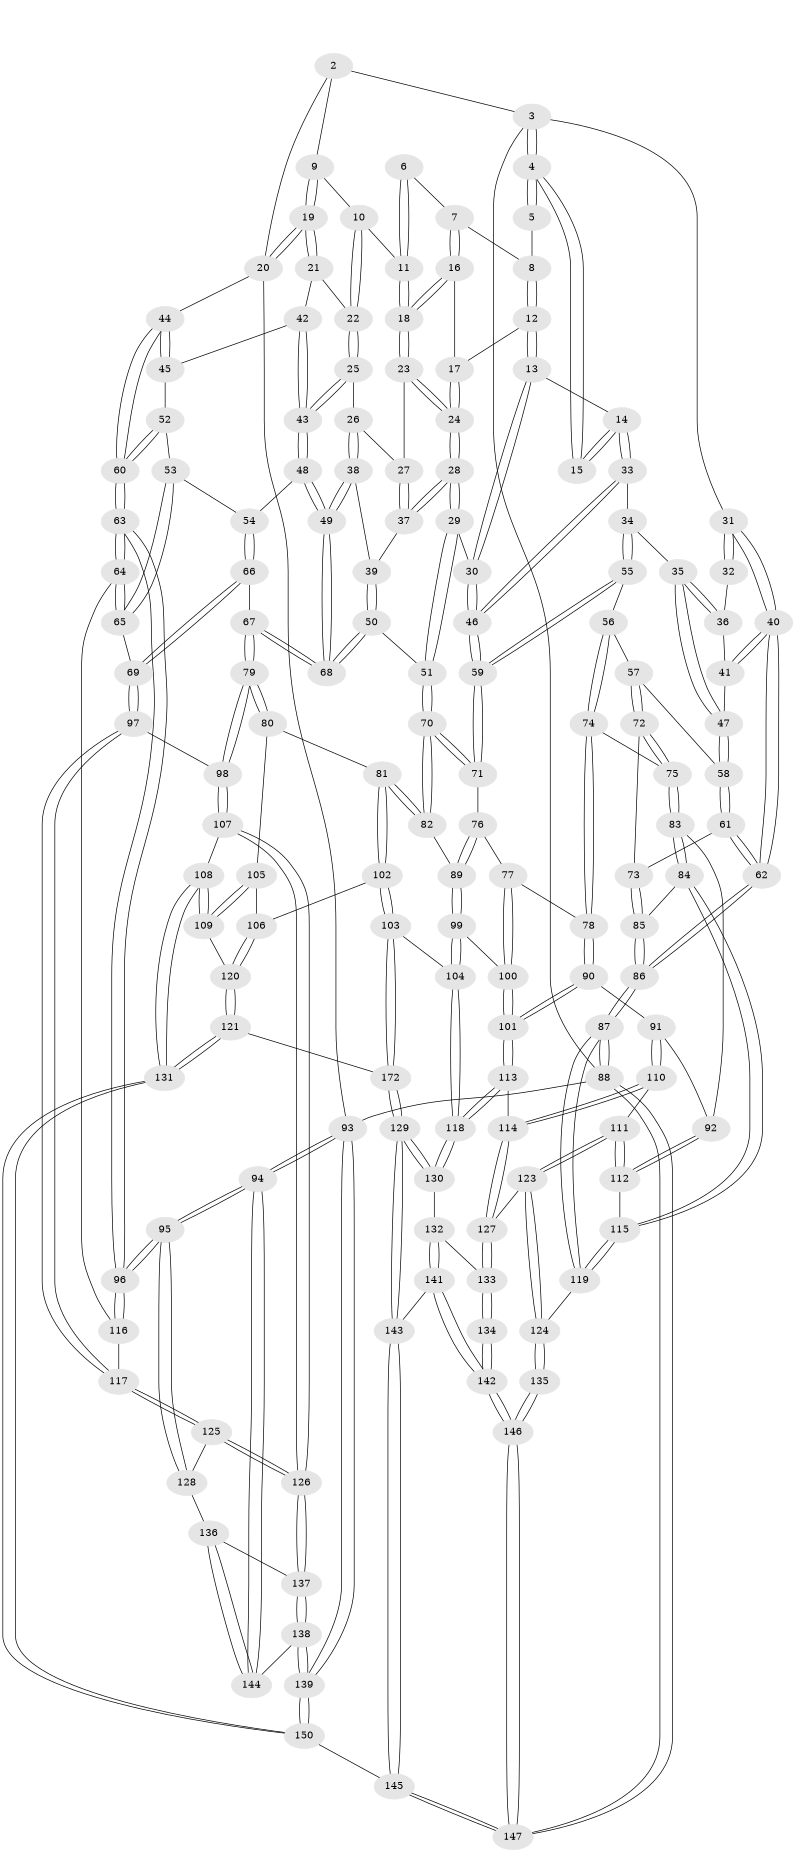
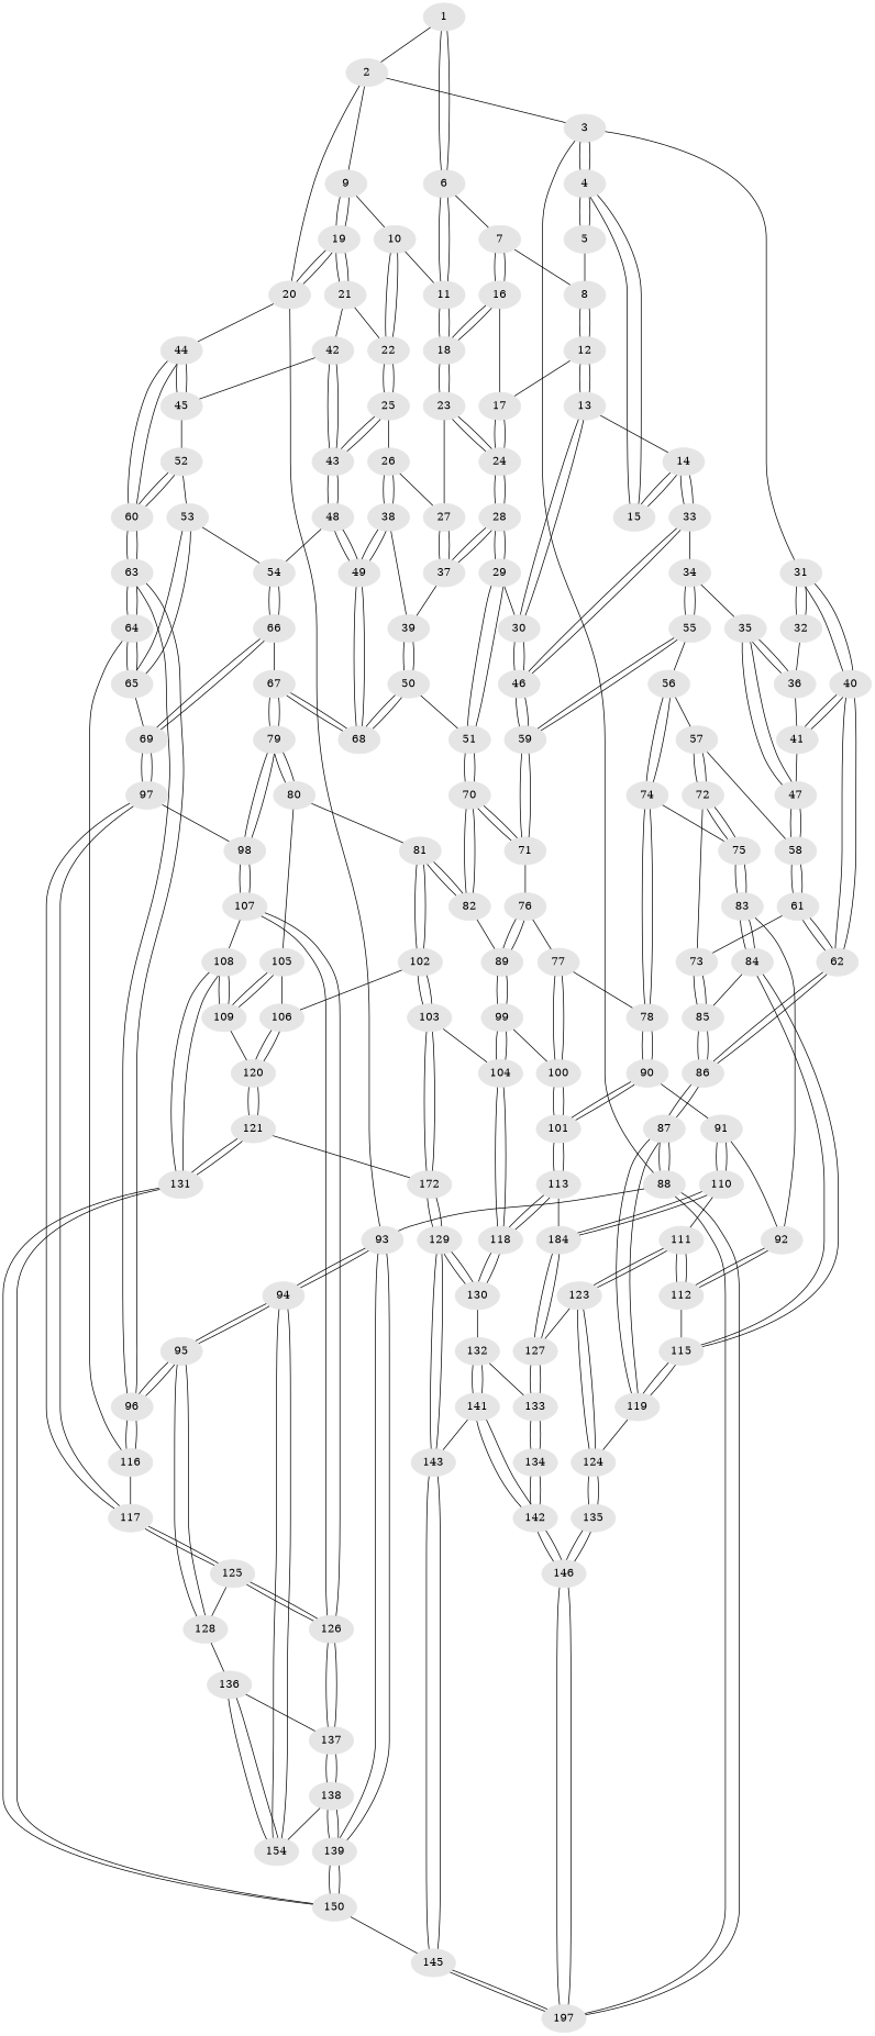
  graph {
    node [color=gray90 style=filled]
+   1
    2
    6
    3
    9
    20
    7
    11
    4
    31
    88
    10
    19
    44
    93
    5
    15
    32
    40
-   147
+   147 [label=197]
    8
    12
    16
    18
    17
    13
    22
    21
    25
    23
    14
    30
    24
    33
    46
    34
    28
    27
    42
    45
    60
    94
    139
    43
    26
    37
    29
    38
    48
    39
    49
    51
    70
    59
    36
    41
    62
    35
    55
    47
    56
    58
    50
    68
    86
    52
    54
    63
    53
    71
    61
    66
    82
    65
    69
    67
    57
    74
    72
    75
    78
    73
    76
    64
    96
    85
    87
    116
    117
    97
    79
    80
    98
    89
    77
    83
    90
    84
    92
    100
    99
    101
    91
    81
    105
    107
    102
    106
    109
    103
    115
    112
    119
    124
    104
    110
    113
    111
-   114
+   114 [label=184]
    95
-   144
+   144 [label=154]
    n122 [label=150]
    128
    136
    125
    108
    126
    118
    n129 [label=172]
    120
    129
    130
    121
    131
    137
    123
    127
    133
    132
    135
    143
    146
    138
    134
    145
    141
    142
+   1 -- 2
+   1 -- 6
+   1 -- 6
    2 -- 3
    2 -- 9
    2 -- 20
    6 -- 7
    6 -- 11
    6 -- 11
    3 -- 4
    3 -- 4
    3 -- 31
    3 -- 88
    9 -- 10
    9 -- 19
    9 -- 19
    20 -- 44
    20 -- 93
    7 -- 8
    7 -- 16
    7 -- 16
    11 -- 18
    11 -- 18
    4 -- 5
    4 -- 5
    4 -- 15
    4 -- 15
    31 -- 32
    31 -- 32
    31 -- 40
    31 -- 40
    88 -- 93
    88 -- 147
    88 -- 147
    10 -- 11
    10 -- 22
    10 -- 22
    19 -- 20
    19 -- 20
    19 -- 21
    19 -- 21
    44 -- 45
    44 -- 45
    44 -- 60
    44 -- 60
    93 -- 94
    93 -- 94
    93 -- 139
    93 -- 139
    5 -- 8
    32 -- 36
    40 -- 41
    40 -- 41
    40 -- 62
    40 -- 62
    8 -- 12
    8 -- 12
    12 -- 17
    12 -- 13
    12 -- 13
    16 -- 18
    16 -- 18
    16 -- 17
    18 -- 23
    18 -- 23
    17 -- 24
    17 -- 24
    13 -- 14
    13 -- 30
    13 -- 30
    22 -- 25
    22 -- 25
    21 -- 22
    21 -- 42
    25 -- 43
    25 -- 43
    25 -- 26
    23 -- 24
    23 -- 24
    23 -- 27
    14 -- 15
    14 -- 15
    14 -- 33
    14 -- 33
    30 -- 46
    30 -- 46
    24 -- 28
    24 -- 28
    33 -- 46
    33 -- 46
    33 -- 34
    46 -- 59
    46 -- 59
    34 -- 35
    34 -- 55
    34 -- 55
    28 -- 37
    28 -- 37
    28 -- 29
    28 -- 29
    27 -- 37
    27 -- 37
    42 -- 45
    42 -- 43
    42 -- 43
    45 -- 52
    60 -- 63
    60 -- 63
    94 -- 95
    94 -- 95
    94 -- 144
    94 -- 144
    139 -- n122
    139 -- n122
    43 -- 48
    43 -- 48
    26 -- 27
    26 -- 38
    26 -- 38
    37 -- 39
    29 -- 30
    29 -- 51
    29 -- 51
    38 -- 39
    38 -- 49
    38 -- 49
    48 -- 49
    48 -- 49
    48 -- 54
    39 -- 50
    39 -- 50
    49 -- 68
    49 -- 68
    51 -- 70
    51 -- 70
    70 -- 71
    70 -- 71
    70 -- 82
    70 -- 82
    59 -- 71
    59 -- 71
    36 -- 41
    41 -- 47
    62 -- 86
    62 -- 86
    35 -- 36
    35 -- 36
    35 -- 47
    35 -- 47
    55 -- 59
    55 -- 59
    55 -- 56
    47 -- 58
    47 -- 58
    56 -- 57
    56 -- 74
    56 -- 74
    58 -- 61
    58 -- 61
    50 -- 51
    50 -- 68
    50 -- 68
    86 -- 87
    86 -- 87
    52 -- 60
    52 -- 60
    52 -- 53
    54 -- 66
    54 -- 66
    63 -- 64
    63 -- 64
    63 -- 96
    63 -- 96
    53 -- 54
    53 -- 65
    53 -- 65
    71 -- 76
    61 -- 62
    61 -- 62
    61 -- 73
    66 -- 69
    66 -- 69
    66 -- 67
    82 -- 89
    65 -- 69
    69 -- 97
    69 -- 97
    67 -- 68
    67 -- 68
    67 -- 79
    67 -- 79
    57 -- 58
    57 -- 72
    57 -- 72
    74 -- 75
    74 -- 78
    74 -- 78
    72 -- 75
    72 -- 75
    72 -- 73
    75 -- 83
    75 -- 83
    78 -- 90
    78 -- 90
    73 -- 85
    73 -- 85
    76 -- 89
    76 -- 89
    76 -- 77
    64 -- 65
    64 -- 65
    64 -- 116
    96 -- 116
    96 -- 116
    85 -- 86
    85 -- 86
    87 -- 88
    87 -- 88
    87 -- 119
    87 -- 119
    116 -- 117
    117 -- 125
    117 -- 125
    97 -- 117
    97 -- 117
    97 -- 98
    79 -- 80
    79 -- 80
    79 -- 98
    79 -- 98
    80 -- 81
    80 -- 105
    98 -- 107
    98 -- 107
    89 -- 99
    89 -- 99
    77 -- 78
    77 -- 100
    77 -- 100
    83 -- 84
    83 -- 84
    83 -- 92
    90 -- 101
    90 -- 101
    90 -- 91
    84 -- 85
    84 -- 115
    84 -- 115
    92 -- 112
    92 -- 112
    100 -- 101
    100 -- 101
    99 -- 100
    99 -- 104
    99 -- 104
    101 -- 113
    101 -- 113
    91 -- 92
    91 -- 110
    91 -- 110
    81 -- 82
    81 -- 82
    81 -- 102
    81 -- 102
    105 -- 106
    105 -- 109
    105 -- 109
    107 -- 108
    107 -- 126
    107 -- 126
    102 -- 106
    102 -- 103
    102 -- 103
    106 -- 120
    106 -- 120
    109 -- 120
    103 -- 104
    103 -- n129
    103 -- n129
    115 -- 119
    115 -- 119
    112 -- 115
    119 -- 124
    124 -- 135
    124 -- 135
    104 -- 118
    104 -- 118
    110 -- 111
    110 -- 114
    110 -- 114
    113 -- 114
    113 -- 118
    113 -- 118
    111 -- 112
    111 -- 112
    111 -- 123
    111 -- 123
    114 -- 127
    114 -- 127
    95 -- 96
    95 -- 96
    95 -- 128
    95 -- 128
    n122 -- 145
    128 -- 136
    136 -- 144
    136 -- 144
    136 -- 137
    125 -- 128
    125 -- 126
    125 -- 126
    108 -- 109
    108 -- 109
    108 -- 131
    108 -- 131
    126 -- 137
    126 -- 137
    118 -- 130
    118 -- 130
    n129 -- 129
    n129 -- 129
    120 -- 121
    120 -- 121
    129 -- 130
    129 -- 130
    129 -- 143
    129 -- 143
    130 -- 132
    121 -- n129
    121 -- 131
    121 -- 131
    131 -- n122
    131 -- n122
    137 -- 138
    137 -- 138
    123 -- 124
    123 -- 124
    123 -- 127
    127 -- 133
    127 -- 133
    133 -- 134
    133 -- 134
    132 -- 133
    132 -- 141
    132 -- 141
    135 -- 146
    135 -- 146
    143 -- 145
    143 -- 145
    146 -- 147
    146 -- 147
    138 -- 139
    138 -- 139
    138 -- 144
    134 -- 142
    134 -- 142
    145 -- 147
    145 -- 147
    141 -- 143
    141 -- 142
    141 -- 142
    142 -- 146
    142 -- 146
  }
